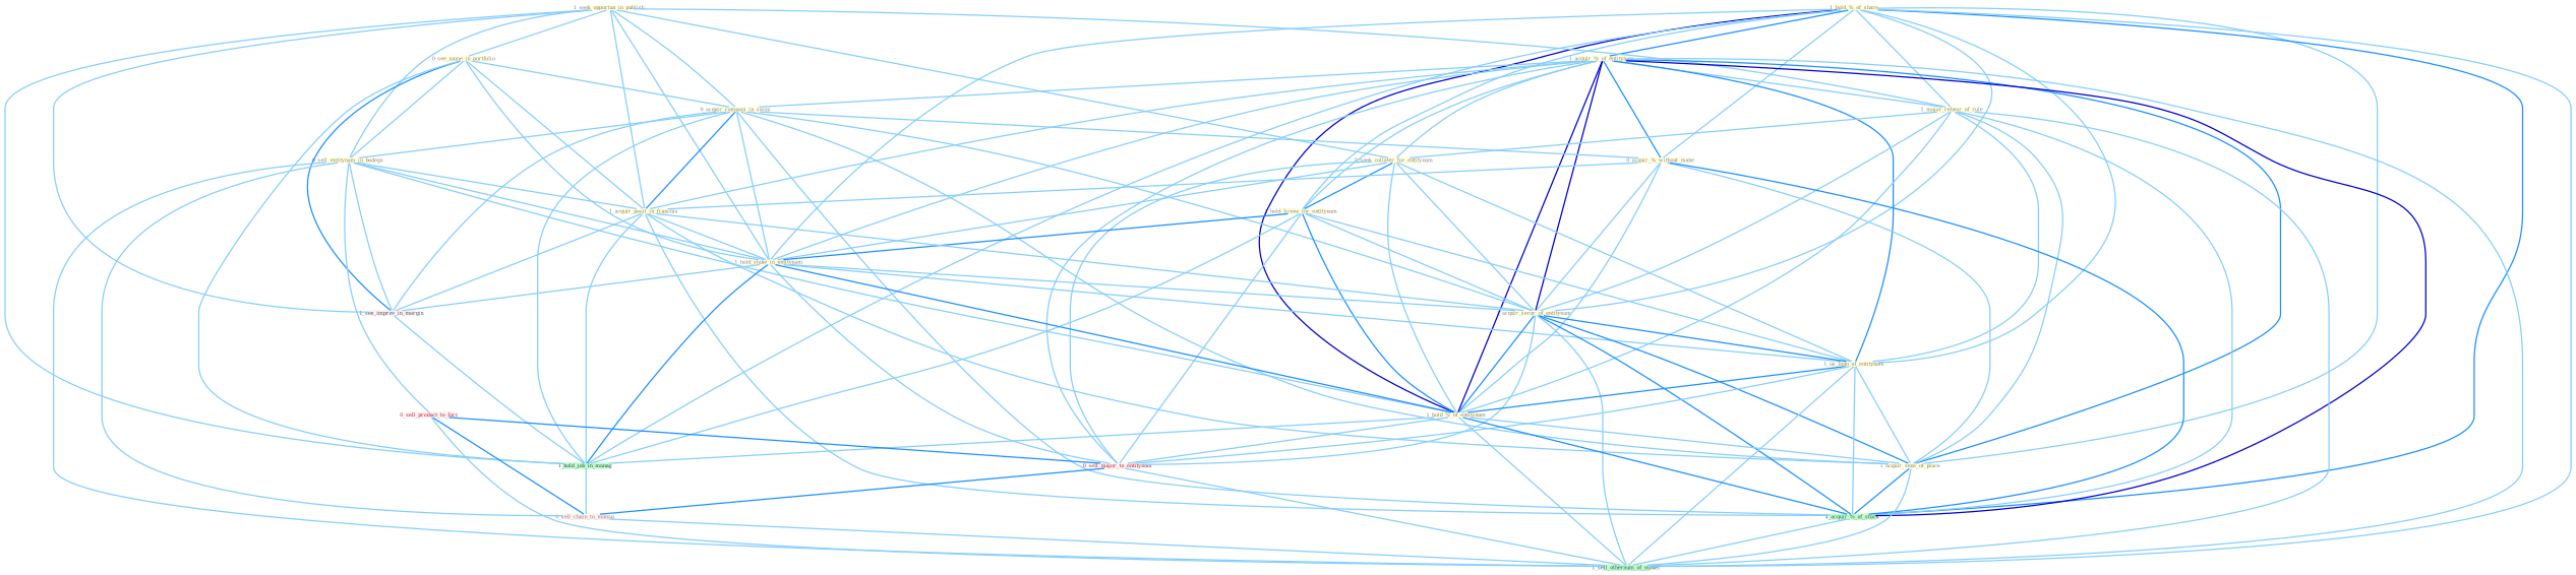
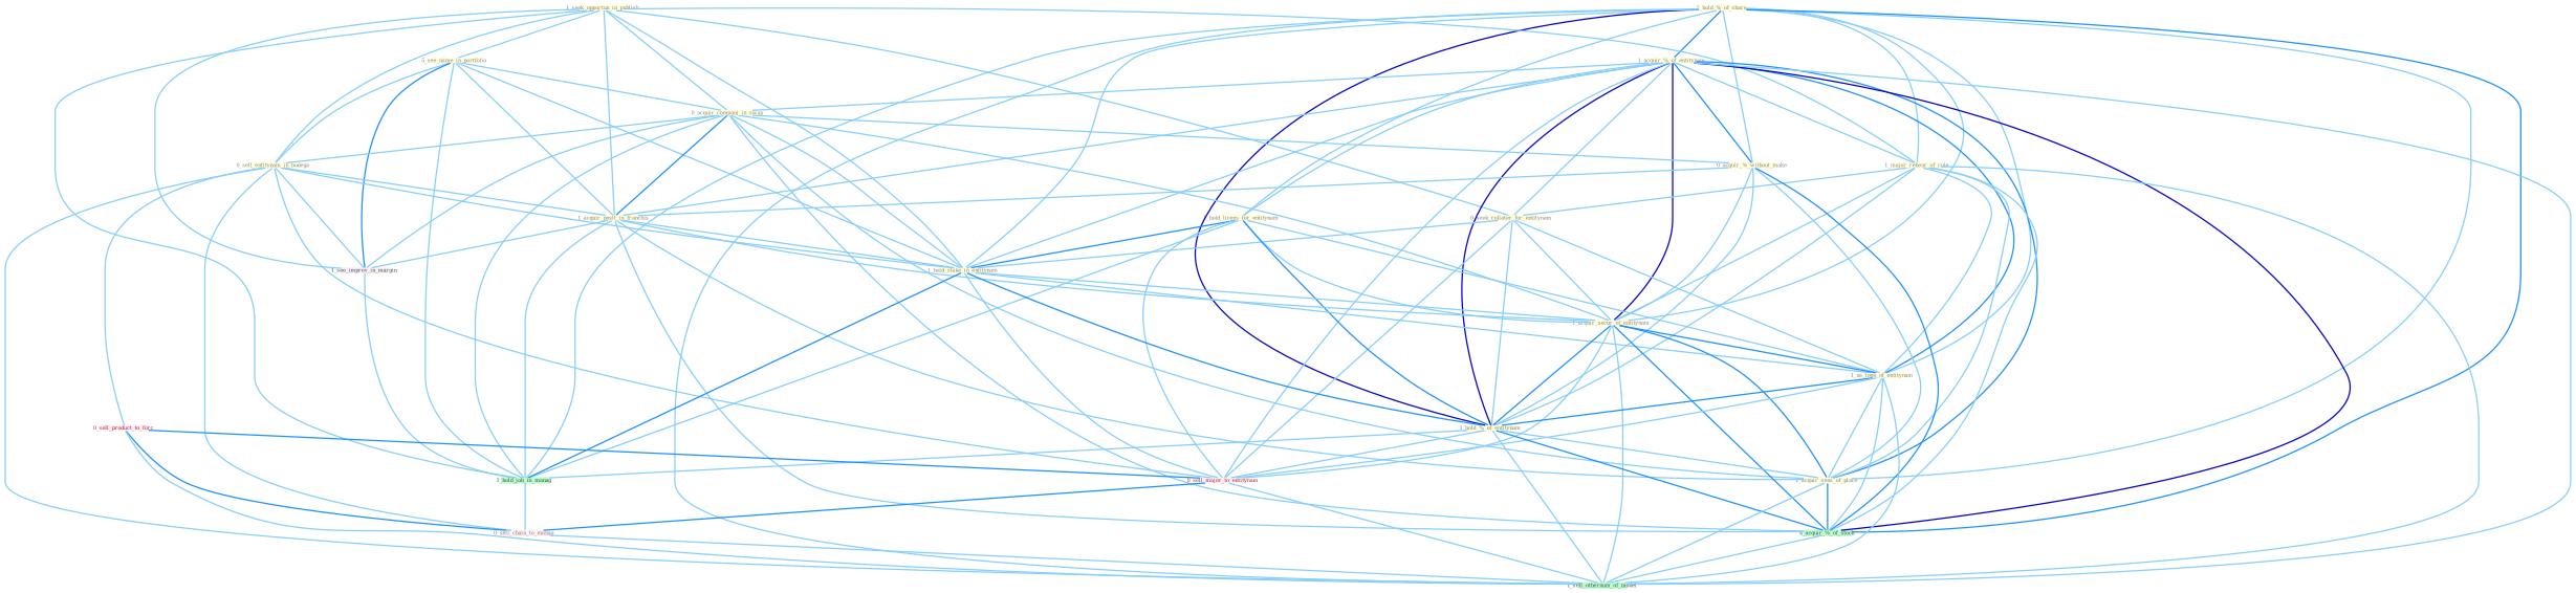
  graph {
    node [color="#ffffe0" fixedsize=true fontcolor="#8b7d6b" fontsize=4 shape=polygon style=filled]
    edge [color="#87cefa" w=1]
    "1_hold_%_of_share " [height=.06 width=.5]
    "1_seek_opportun_in_publish " [height=.06 width=.5]
    "1_acquir_%_of_entitynam " [height=.06 width=.5]
-   "0_see_name_in_portfolio " [height=.06 width=.5]
+   "0_see_name_in_portfolio " [height=.06 width=.5 label="5_see_name_in_portfolio"]
    n5 [height=.06 label="1_major_rehear_of_rule" width=.5]
    "0_seek_collater_for_entitynam " [height=.06 width=.5]
    "0_acquir_compani_in_swap " [height=.06 width=.5]
    "0_sell_entitynam_in_bodega " [height=.06 width=.5]
    "0_acquir_%_without_make " [height=.06 width=.5]
    "1_hold_licens_for_entitynam " [height=.06 width=.5]
    "1_acquir_posit_in_franchis " [height=.06 width=.5]
    "1_hold_stake_in_entitynam " [height=.06 width=.5]
    "1_acquir_secur_of_entitynam " [height=.06 width=.5]
    "1_us_logo_of_entitynam " [height=.06 width=.5]
    "1_hold_%_of_entitynam " [height=.06 width=.5]
    "1_acquir_sens_of_place " [height=.06 width=.5]
    "1_see_improv_in_margin " [color="#fff0f5" fontcolor="#2f4f4f" height=.06 width=.5]
    "0_sell_product_to_forc " [color="#fff0f5" fontcolor="#b22222" height=.06 width=.5]
    "0_sell_major_to_entitynam " [color="#fff0f5" fontcolor="#b22222" height=.06 width=.5]
    "0_sell_chain_to_manag " [color="#fff0f5" height=.06 width=.5]
    n21 [color="#BDFCC9" fontcolor="#2f4f4f" height=.06 label="4_acquir_%_of_stock" width=.5]
    "1_hold_job_in_manag " [color="#BDFCC9" fontcolor="#2f4f4f" height=.06 width=.5]
    "1_sell_othernum_of_model " [color="#BDFCC9" fontcolor="#2f4f4f" height=.06 width=.5]
    subgraph sub_1 {
      "1_hold_%_of_share "
      "1_seek_opportun_in_publish "
      "1_acquir_%_of_entitynam "
      "0_see_name_in_portfolio "
      n5
      "0_seek_collater_for_entitynam "
      "0_acquir_compani_in_swap "
      "0_sell_entitynam_in_bodega "
      "0_acquir_%_without_make "
      "1_hold_licens_for_entitynam "
      "1_acquir_posit_in_franchis "
      "1_hold_stake_in_entitynam "
      "1_acquir_secur_of_entitynam "
      "1_us_logo_of_entitynam "
      "1_hold_%_of_entitynam "
      "1_acquir_sens_of_place "
    }
    subgraph sub_2 {
      "1_see_improv_in_margin "
      "0_sell_product_to_forc "
      "0_sell_major_to_entitynam "
      "0_sell_chain_to_manag "
    }
    "1_hold_%_of_share " -- "1_acquir_%_of_entitynam " [color="#1e90ff" w=2]
    "1_hold_%_of_share " -- n5
    "1_hold_%_of_share " -- "0_acquir_%_without_make "
    "1_hold_%_of_share " -- "1_hold_licens_for_entitynam "
    "1_hold_%_of_share " -- "1_hold_stake_in_entitynam "
    "1_hold_%_of_share " -- "1_acquir_secur_of_entitynam "
    "1_hold_%_of_share " -- "1_us_logo_of_entitynam "
    "1_hold_%_of_share " -- "1_hold_%_of_entitynam " [color="#0000cd" w=3]
    "1_hold_%_of_share " -- "1_acquir_sens_of_place "
    "1_hold_%_of_share " -- n21 [color="#1e90ff" w=2]
    "1_hold_%_of_share " -- "1_hold_job_in_manag "
    "1_hold_%_of_share " -- "1_sell_othernum_of_model "
    "1_seek_opportun_in_publish " -- "0_see_name_in_portfolio "
    "1_seek_opportun_in_publish " -- n5
    "1_seek_opportun_in_publish " -- "0_seek_collater_for_entitynam "
    "1_seek_opportun_in_publish " -- "0_acquir_compani_in_swap "
    "1_seek_opportun_in_publish " -- "0_sell_entitynam_in_bodega "
    "1_seek_opportun_in_publish " -- "1_acquir_posit_in_franchis "
    "1_seek_opportun_in_publish " -- "1_hold_stake_in_entitynam "
    "1_seek_opportun_in_publish " -- "1_see_improv_in_margin "
    "1_seek_opportun_in_publish " -- "1_hold_job_in_manag "
    "1_acquir_%_of_entitynam " -- n5
    "1_acquir_%_of_entitynam " -- "0_seek_collater_for_entitynam "
    "1_acquir_%_of_entitynam " -- "0_acquir_compani_in_swap "
    "1_acquir_%_of_entitynam " -- "0_acquir_%_without_make " [color="#1e90ff" w=2]
    "1_acquir_%_of_entitynam " -- "1_hold_licens_for_entitynam "
    "1_acquir_%_of_entitynam " -- "1_acquir_posit_in_franchis "
    "1_acquir_%_of_entitynam " -- "1_hold_stake_in_entitynam "
    "1_acquir_%_of_entitynam " -- "1_acquir_secur_of_entitynam " [color="#0000cd" w=3]
    "1_acquir_%_of_entitynam " -- "1_us_logo_of_entitynam " [color="#1e90ff" w=2]
    "1_acquir_%_of_entitynam " -- "1_hold_%_of_entitynam " [color="#0000cd" w=3]
    "1_acquir_%_of_entitynam " -- "1_acquir_sens_of_place " [color="#1e90ff" w=2]
    "1_acquir_%_of_entitynam " -- "0_sell_major_to_entitynam "
    "1_acquir_%_of_entitynam " -- n21 [color="#0000cd" w=3]
    "1_acquir_%_of_entitynam " -- "1_sell_othernum_of_model "
    "0_see_name_in_portfolio " -- "0_acquir_compani_in_swap "
    "0_see_name_in_portfolio " -- "0_sell_entitynam_in_bodega "
    "0_see_name_in_portfolio " -- "1_acquir_posit_in_franchis "
    "0_see_name_in_portfolio " -- "1_hold_stake_in_entitynam "
    "0_see_name_in_portfolio " -- "1_see_improv_in_margin " [color="#1e90ff" w=2]
    "0_see_name_in_portfolio " -- "1_hold_job_in_manag "
    n5 -- "0_seek_collater_for_entitynam "
    n5 -- "1_acquir_secur_of_entitynam "
    n5 -- "1_us_logo_of_entitynam "
    n5 -- "1_hold_%_of_entitynam "
    n5 -- "1_acquir_sens_of_place "
    n5 -- n21
    n5 -- "1_sell_othernum_of_model "
-   "0_seek_collater_for_entitynam " -- "1_hold_licens_for_entitynam " [color="#1e90ff" w=2]
    "0_seek_collater_for_entitynam " -- "1_hold_stake_in_entitynam "
    "0_seek_collater_for_entitynam " -- "1_acquir_secur_of_entitynam "
    "0_seek_collater_for_entitynam " -- "1_us_logo_of_entitynam "
    "0_seek_collater_for_entitynam " -- "1_hold_%_of_entitynam "
    "0_seek_collater_for_entitynam " -- "0_sell_major_to_entitynam "
    "0_acquir_compani_in_swap " -- "0_sell_entitynam_in_bodega "
    "0_acquir_compani_in_swap " -- "0_acquir_%_without_make "
    "0_acquir_compani_in_swap " -- "1_acquir_posit_in_franchis " [color="#1e90ff" w=2]
    "0_acquir_compani_in_swap " -- "1_hold_stake_in_entitynam "
    "0_acquir_compani_in_swap " -- "1_acquir_secur_of_entitynam "
    "0_acquir_compani_in_swap " -- "1_acquir_sens_of_place "
    "0_acquir_compani_in_swap " -- "1_see_improv_in_margin "
    "0_acquir_compani_in_swap " -- n21
    "0_acquir_compani_in_swap " -- "1_hold_job_in_manag "
    "0_sell_entitynam_in_bodega " -- "1_acquir_posit_in_franchis "
    "0_sell_entitynam_in_bodega " -- "1_hold_stake_in_entitynam "
    "0_sell_entitynam_in_bodega " -- "1_see_improv_in_margin "
    "0_sell_entitynam_in_bodega " -- "0_sell_product_to_forc "
-   "0_sell_entitynam_in_bodega " -- "1_hold_%_of_entitynam "
+   "0_sell_entitynam_in_bodega " -- "0_sell_major_to_entitynam "
    "0_sell_entitynam_in_bodega " -- "0_sell_chain_to_manag "
    "0_sell_entitynam_in_bodega " -- "1_sell_othernum_of_model "
    "0_acquir_%_without_make " -- "1_acquir_posit_in_franchis "
    "0_acquir_%_without_make " -- "1_acquir_secur_of_entitynam "
    "0_acquir_%_without_make " -- "1_hold_%_of_entitynam "
    "0_acquir_%_without_make " -- "1_acquir_sens_of_place "
    "0_acquir_%_without_make " -- n21 [color="#1e90ff" w=2]
    "1_hold_licens_for_entitynam " -- "1_hold_stake_in_entitynam " [color="#1e90ff" w=2]
    "1_hold_licens_for_entitynam " -- "1_acquir_secur_of_entitynam "
    "1_hold_licens_for_entitynam " -- "1_us_logo_of_entitynam "
    "1_hold_licens_for_entitynam " -- "1_hold_%_of_entitynam " [color="#1e90ff" w=2]
    "1_hold_licens_for_entitynam " -- "0_sell_major_to_entitynam "
    "1_hold_licens_for_entitynam " -- "1_hold_job_in_manag "
    "1_acquir_posit_in_franchis " -- "1_hold_stake_in_entitynam "
    "1_acquir_posit_in_franchis " -- "1_acquir_secur_of_entitynam "
    "1_acquir_posit_in_franchis " -- "1_acquir_sens_of_place "
    "1_acquir_posit_in_franchis " -- "1_see_improv_in_margin "
    "1_acquir_posit_in_franchis " -- n21
    "1_acquir_posit_in_franchis " -- "1_hold_job_in_manag "
    "1_hold_stake_in_entitynam " -- "1_acquir_secur_of_entitynam "
    "1_hold_stake_in_entitynam " -- "1_us_logo_of_entitynam "
    "1_hold_stake_in_entitynam " -- "1_hold_%_of_entitynam " [color="#1e90ff" w=2]
-   "1_hold_stake_in_entitynam " -- "1_see_improv_in_margin "
    "1_hold_stake_in_entitynam " -- "0_sell_major_to_entitynam "
    "1_hold_stake_in_entitynam " -- "1_hold_job_in_manag " [color="#1e90ff" w=2]
    "1_acquir_secur_of_entitynam " -- "1_us_logo_of_entitynam " [color="#1e90ff" w=2]
    "1_acquir_secur_of_entitynam " -- "1_hold_%_of_entitynam " [color="#1e90ff" w=2]
    "1_acquir_secur_of_entitynam " -- "1_acquir_sens_of_place " [color="#1e90ff" w=2]
    "1_acquir_secur_of_entitynam " -- "0_sell_major_to_entitynam "
    "1_acquir_secur_of_entitynam " -- n21 [color="#1e90ff" w=2]
    "1_acquir_secur_of_entitynam " -- "1_sell_othernum_of_model "
    "1_us_logo_of_entitynam " -- "1_hold_%_of_entitynam " [color="#1e90ff" w=2]
    "1_us_logo_of_entitynam " -- "1_acquir_sens_of_place "
    "1_us_logo_of_entitynam " -- "0_sell_major_to_entitynam "
    "1_us_logo_of_entitynam " -- n21
    "1_us_logo_of_entitynam " -- "1_sell_othernum_of_model "
    "1_hold_%_of_entitynam " -- "1_acquir_sens_of_place "
    "1_hold_%_of_entitynam " -- "0_sell_major_to_entitynam "
    "1_hold_%_of_entitynam " -- n21 [color="#1e90ff" w=2]
    "1_hold_%_of_entitynam " -- "1_hold_job_in_manag "
    "1_hold_%_of_entitynam " -- "1_sell_othernum_of_model "
    "1_acquir_sens_of_place " -- n21 [color="#1e90ff" w=2]
    "1_acquir_sens_of_place " -- "1_sell_othernum_of_model "
    "1_see_improv_in_margin " -- "1_hold_job_in_manag "
    "0_sell_product_to_forc " -- "0_sell_major_to_entitynam " [color="#1e90ff" w=2]
    "0_sell_product_to_forc " -- "0_sell_chain_to_manag " [color="#1e90ff" w=2]
    "0_sell_product_to_forc " -- "1_sell_othernum_of_model "
    "0_sell_major_to_entitynam " -- "0_sell_chain_to_manag " [color="#1e90ff" w=2]
    "0_sell_major_to_entitynam " -- "1_sell_othernum_of_model "
    "0_sell_chain_to_manag " -- "1_sell_othernum_of_model "
    n21 -- "1_sell_othernum_of_model "
    "1_hold_job_in_manag " -- "0_sell_chain_to_manag "
  }
